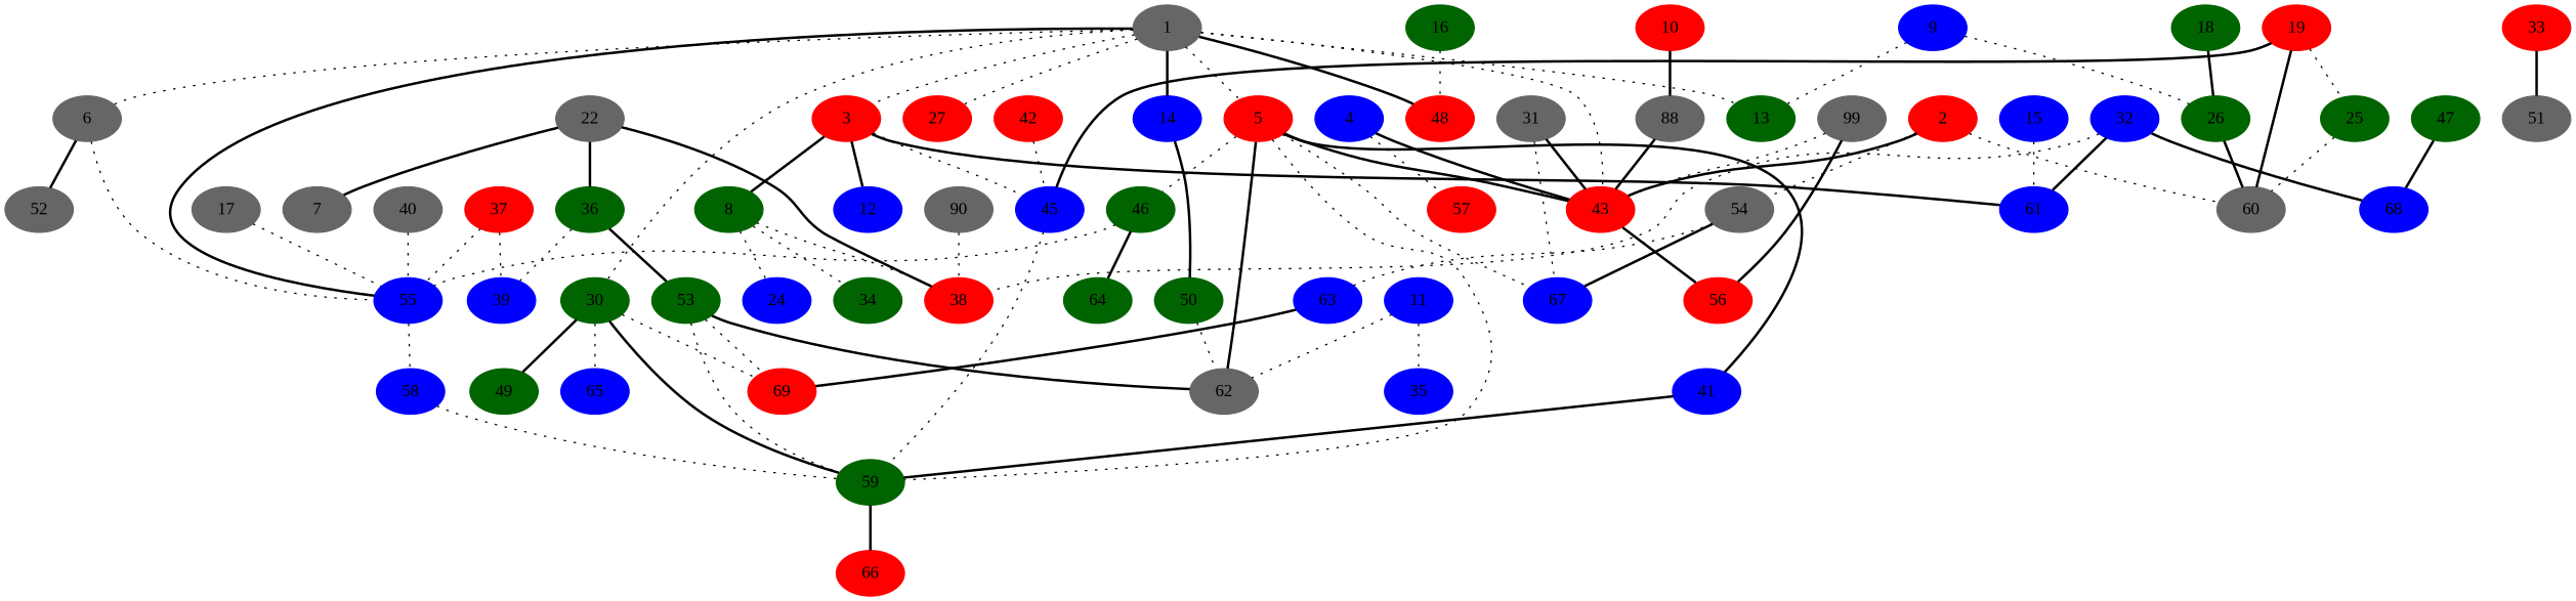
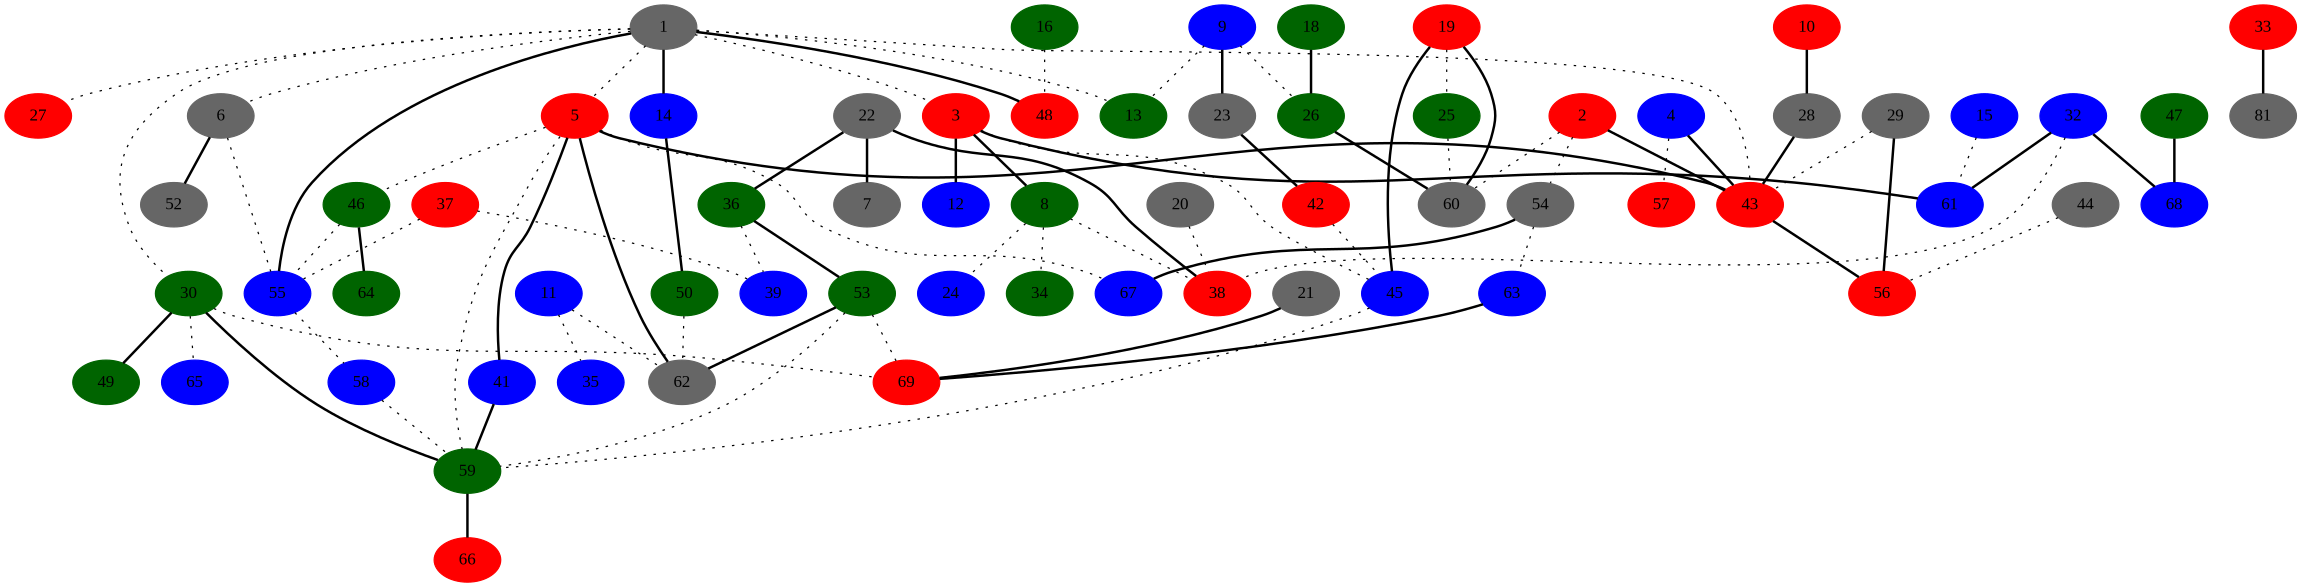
  graph {
    fontname="Liberation Serif"
    node [color=blue fontname="Liberation Serif" style=filled]
    edge [fontname="Liberation Serif" style=dotted weight=1.0]
    1 [color=gray40]
    3 [color=red]
    5 [color=red]
    6 [color=gray40]
    13 [color=darkgreen]
    14
    27 [color=red]
    30 [color=darkgreen]
    43 [color=red]
    48 [color=red]
    55
    8 [color=darkgreen]
    12
    45
    61
    41
    46 [color=darkgreen]
    59 [color=darkgreen]
    62 [color=gray40]
    67
    52 [color=gray40]
    7 [color=gray40]
    50 [color=darkgreen]
    69 [color=red]
    49 [color=darkgreen]
    65
    56 [color=red]
    58
    2 [color=red]
    54 [color=gray40]
    60 [color=gray40]
    63
    24
    34 [color=darkgreen]
    38 [color=red]
    4
    57 [color=red]
    64 [color=darkgreen]
    66 [color=red]
    9
+   23 [color=gray40]
    26 [color=darkgreen]
    42 [color=red]
    10 [color=red]
-   28 [color=gray40 label=88]
+   28 [color=gray40]
    11
    35
    15
    16 [color=darkgreen]
-   17 [color=gray40]
    18 [color=darkgreen]
    19 [color=red]
    25 [color=darkgreen]
-   20 [color=gray40 label=90]
+   20 [color=gray40]
+   21 [color=gray40]
    22 [color=gray40]
    36 [color=darkgreen]
    39
    53 [color=darkgreen]
-   29 [color=gray40 label=99]
-   31 [color=gray40]
+   29 [color=gray40]
    32
    68
    33 [color=red]
-   51 [color=gray40]
+   51 [color=gray40 label=81]
    37 [color=red]
-   40 [color=gray40]
+   44 [color=gray40]
    47 [color=darkgreen]
    1 -- 3
    1 -- 5
    1 -- 6
    1 -- 13
    1 -- 14 [style=bold weight=2.0]
    1 -- 27
    1 -- 30
    1 -- 43
    1 -- 48 [style=bold]
    1 -- 55 [style=bold]
    3 -- 8 [style=bold]
    3 -- 12 [style=bold]
    3 -- 45
    3 -- 61 [style=bold]
    5 -- 43 [style=bold]
    5 -- 41 [style=bold]
    5 -- 46
    5 -- 59
    5 -- 62 [style=bold]
    5 -- 67
    6 -- 55
    6 -- 52 [style=bold]
    14 -- 50 [style=bold]
    30 -- 59 [style=bold]
    30 -- 69
    30 -- 49 [style=bold]
    30 -- 65
    43 -- 56 [style=bold]
    55 -- 58
    8 -- 24
    8 -- 34
    8 -- 38
    45 -- 59
    41 -- 59 [style=bold]
    46 -- 55
    46 -- 64 [style=bold]
    59 -- 66 [style=bold]
    50 -- 62
    58 -- 59
    2 -- 43 [style=bold]
    2 -- 54
    2 -- 60
    54 -- 67 [style=bold]
    54 -- 63
    63 -- 69 [style=bold]
    4 -- 43 [style=bold]
    4 -- 57
    9 -- 13
+   9 -- 23 [style=bold]
    9 -- 26
+   23 -- 42 [style=bold]
    26 -- 60 [style=bold]
    42 -- 45
    10 -- 28 [style=bold]
    28 -- 43 [style=bold]
    11 -- 62
    11 -- 35
    15 -- 61
    16 -- 48
-   17 -- 55
    18 -- 26 [style=bold]
    19 -- 45 [style=bold]
    19 -- 60 [style=bold]
    19 -- 25
    25 -- 60
    20 -- 38
+   21 -- 69 [style=bold]
    22 -- 7 [style=bold]
    22 -- 38 [style=bold]
    22 -- 36 [style=bold]
    36 -- 39
    36 -- 53 [style=bold]
    53 -- 59
    53 -- 62 [style=bold]
    53 -- 69
    29 -- 43
    29 -- 56 [style=bold]
-   31 -- 43 [style=bold]
-   31 -- 67
    32 -- 61 [style=bold]
    32 -- 38
    32 -- 68 [style=bold]
    33 -- 51 [style=bold]
    37 -- 55
    37 -- 39
-   40 -- 55
+   44 -- 56
    47 -- 68 [style=bold]
  }
